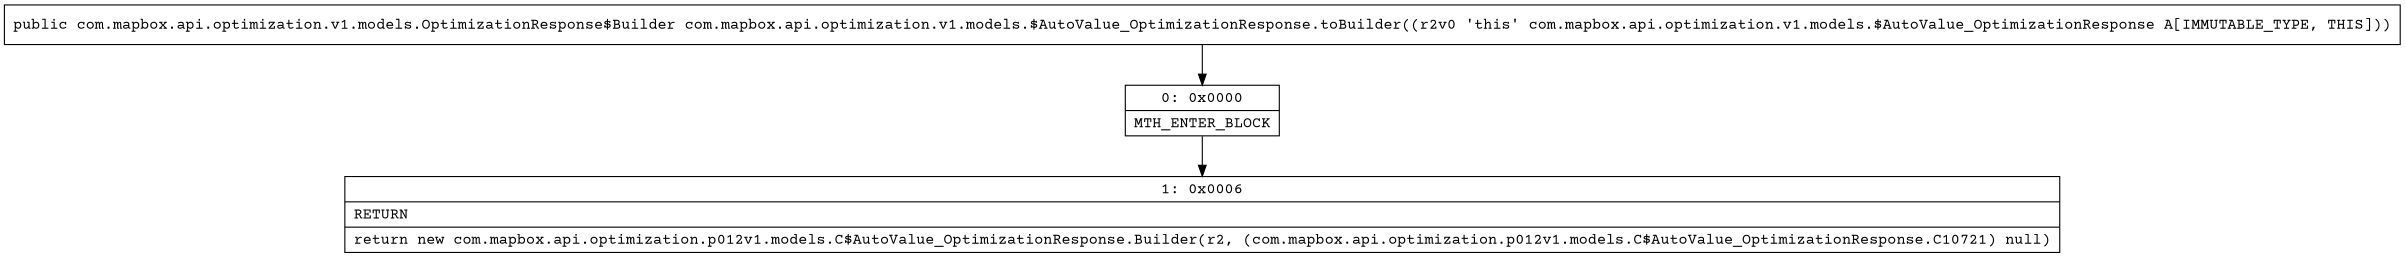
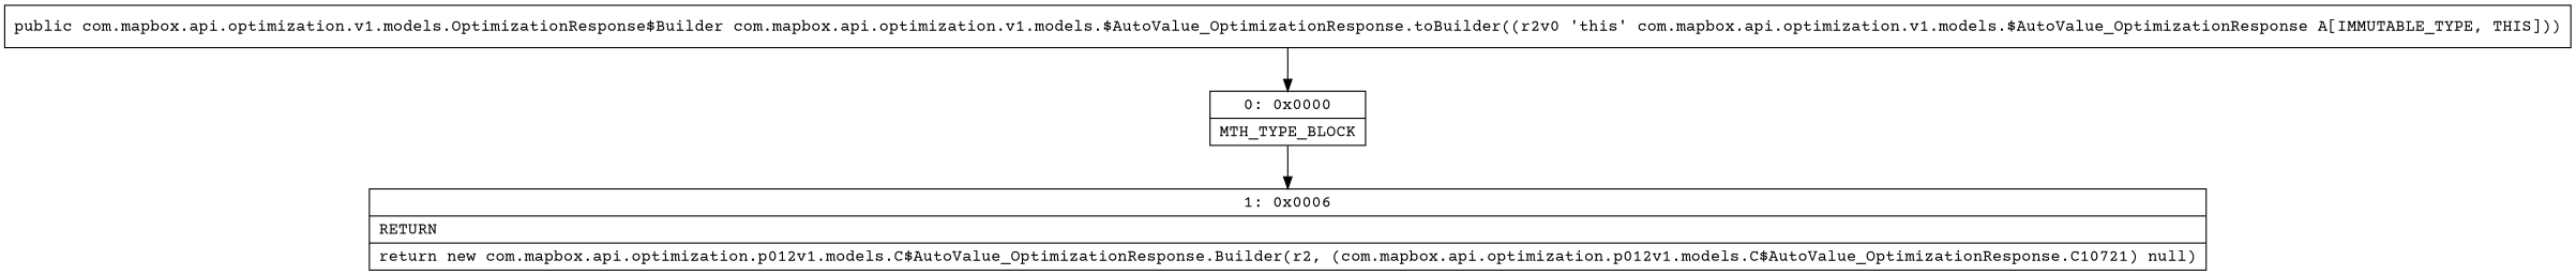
  digraph {
    fontname="Courier Prime"
    node [shape=record fontname="Courier Prime"]
    edge [fontname="Courier Prime"]
-   n1 [label="{0\:\ 0x0000|MTH_ENTER_BLOCK\l}"]
+   n1 [label="{0\:\ 0x0000|MTH_TYPE_BLOCK\l}"]
    n2 [label="{1\:\ 0x0006|RETURN\l|return new com.mapbox.api.optimization.p012v1.models.C$AutoValue_OptimizationResponse.Builder(r2, (com.mapbox.api.optimization.p012v1.models.C$AutoValue_OptimizationResponse.C10721) null)\l}"]
    n3 [label="{public com.mapbox.api.optimization.v1.models.OptimizationResponse$Builder com.mapbox.api.optimization.v1.models.$AutoValue_OptimizationResponse.toBuilder((r2v0 'this' com.mapbox.api.optimization.v1.models.$AutoValue_OptimizationResponse A[IMMUTABLE_TYPE, THIS])) }"]
    n1 -> n2
    n3 -> n1
  }
